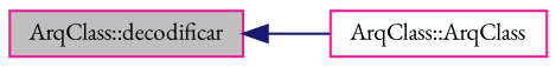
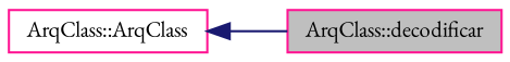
  digraph {
    rankdir=LR
    fontname="EB Garamond"
    node [color=deeppink fontname="EB Garamond" fontsize=10 shape=record style=filled]
    n1 [fillcolor=grey75 fontcolor=black height=0.2 label="ArqClass::decodificar" width=0.4]
    n2 [fillcolor=white height=0.2 label="ArqClass::ArqClass" width=0.4]
-   n1 -> n2 [color=midnightblue dir=back fontname="EB Garamond" fontsize=10 labelfontname=Helvetica labelfontsize=10 style=solid]
+   n2 -> n1 [color=midnightblue dir=back fontname="EB Garamond" fontsize=10 labelfontname=Helvetica labelfontsize=10 style=solid]
  }
